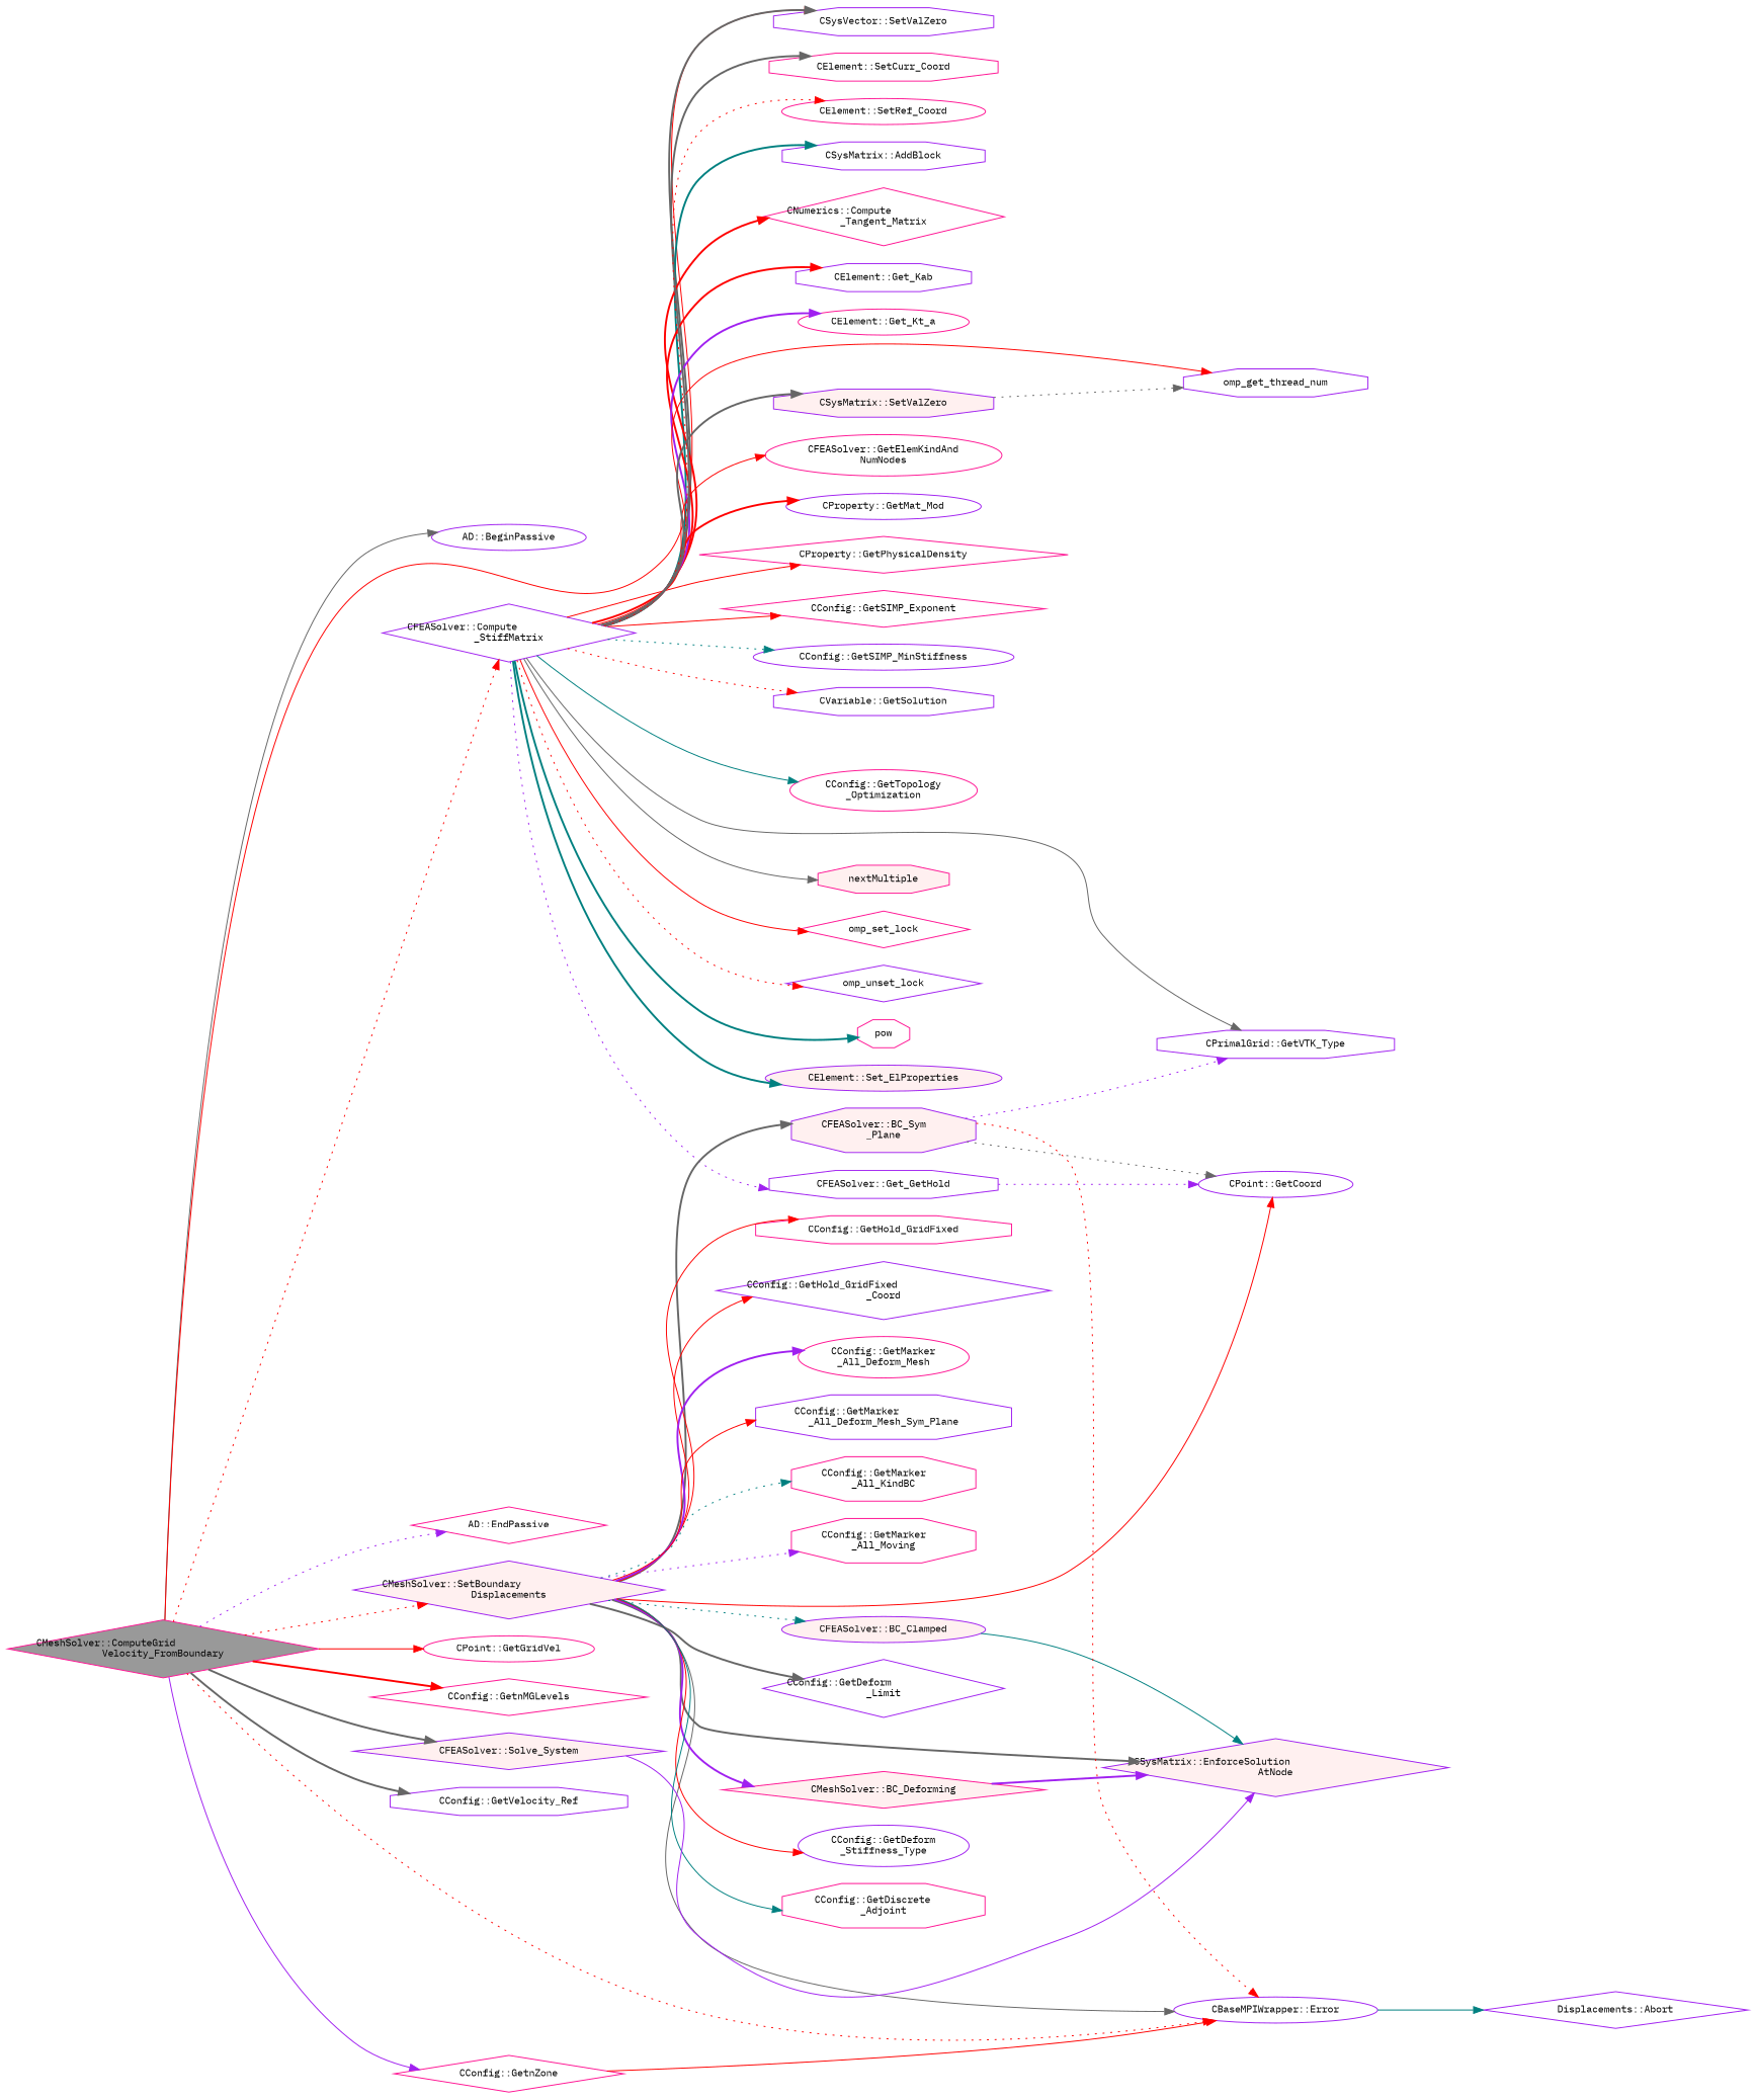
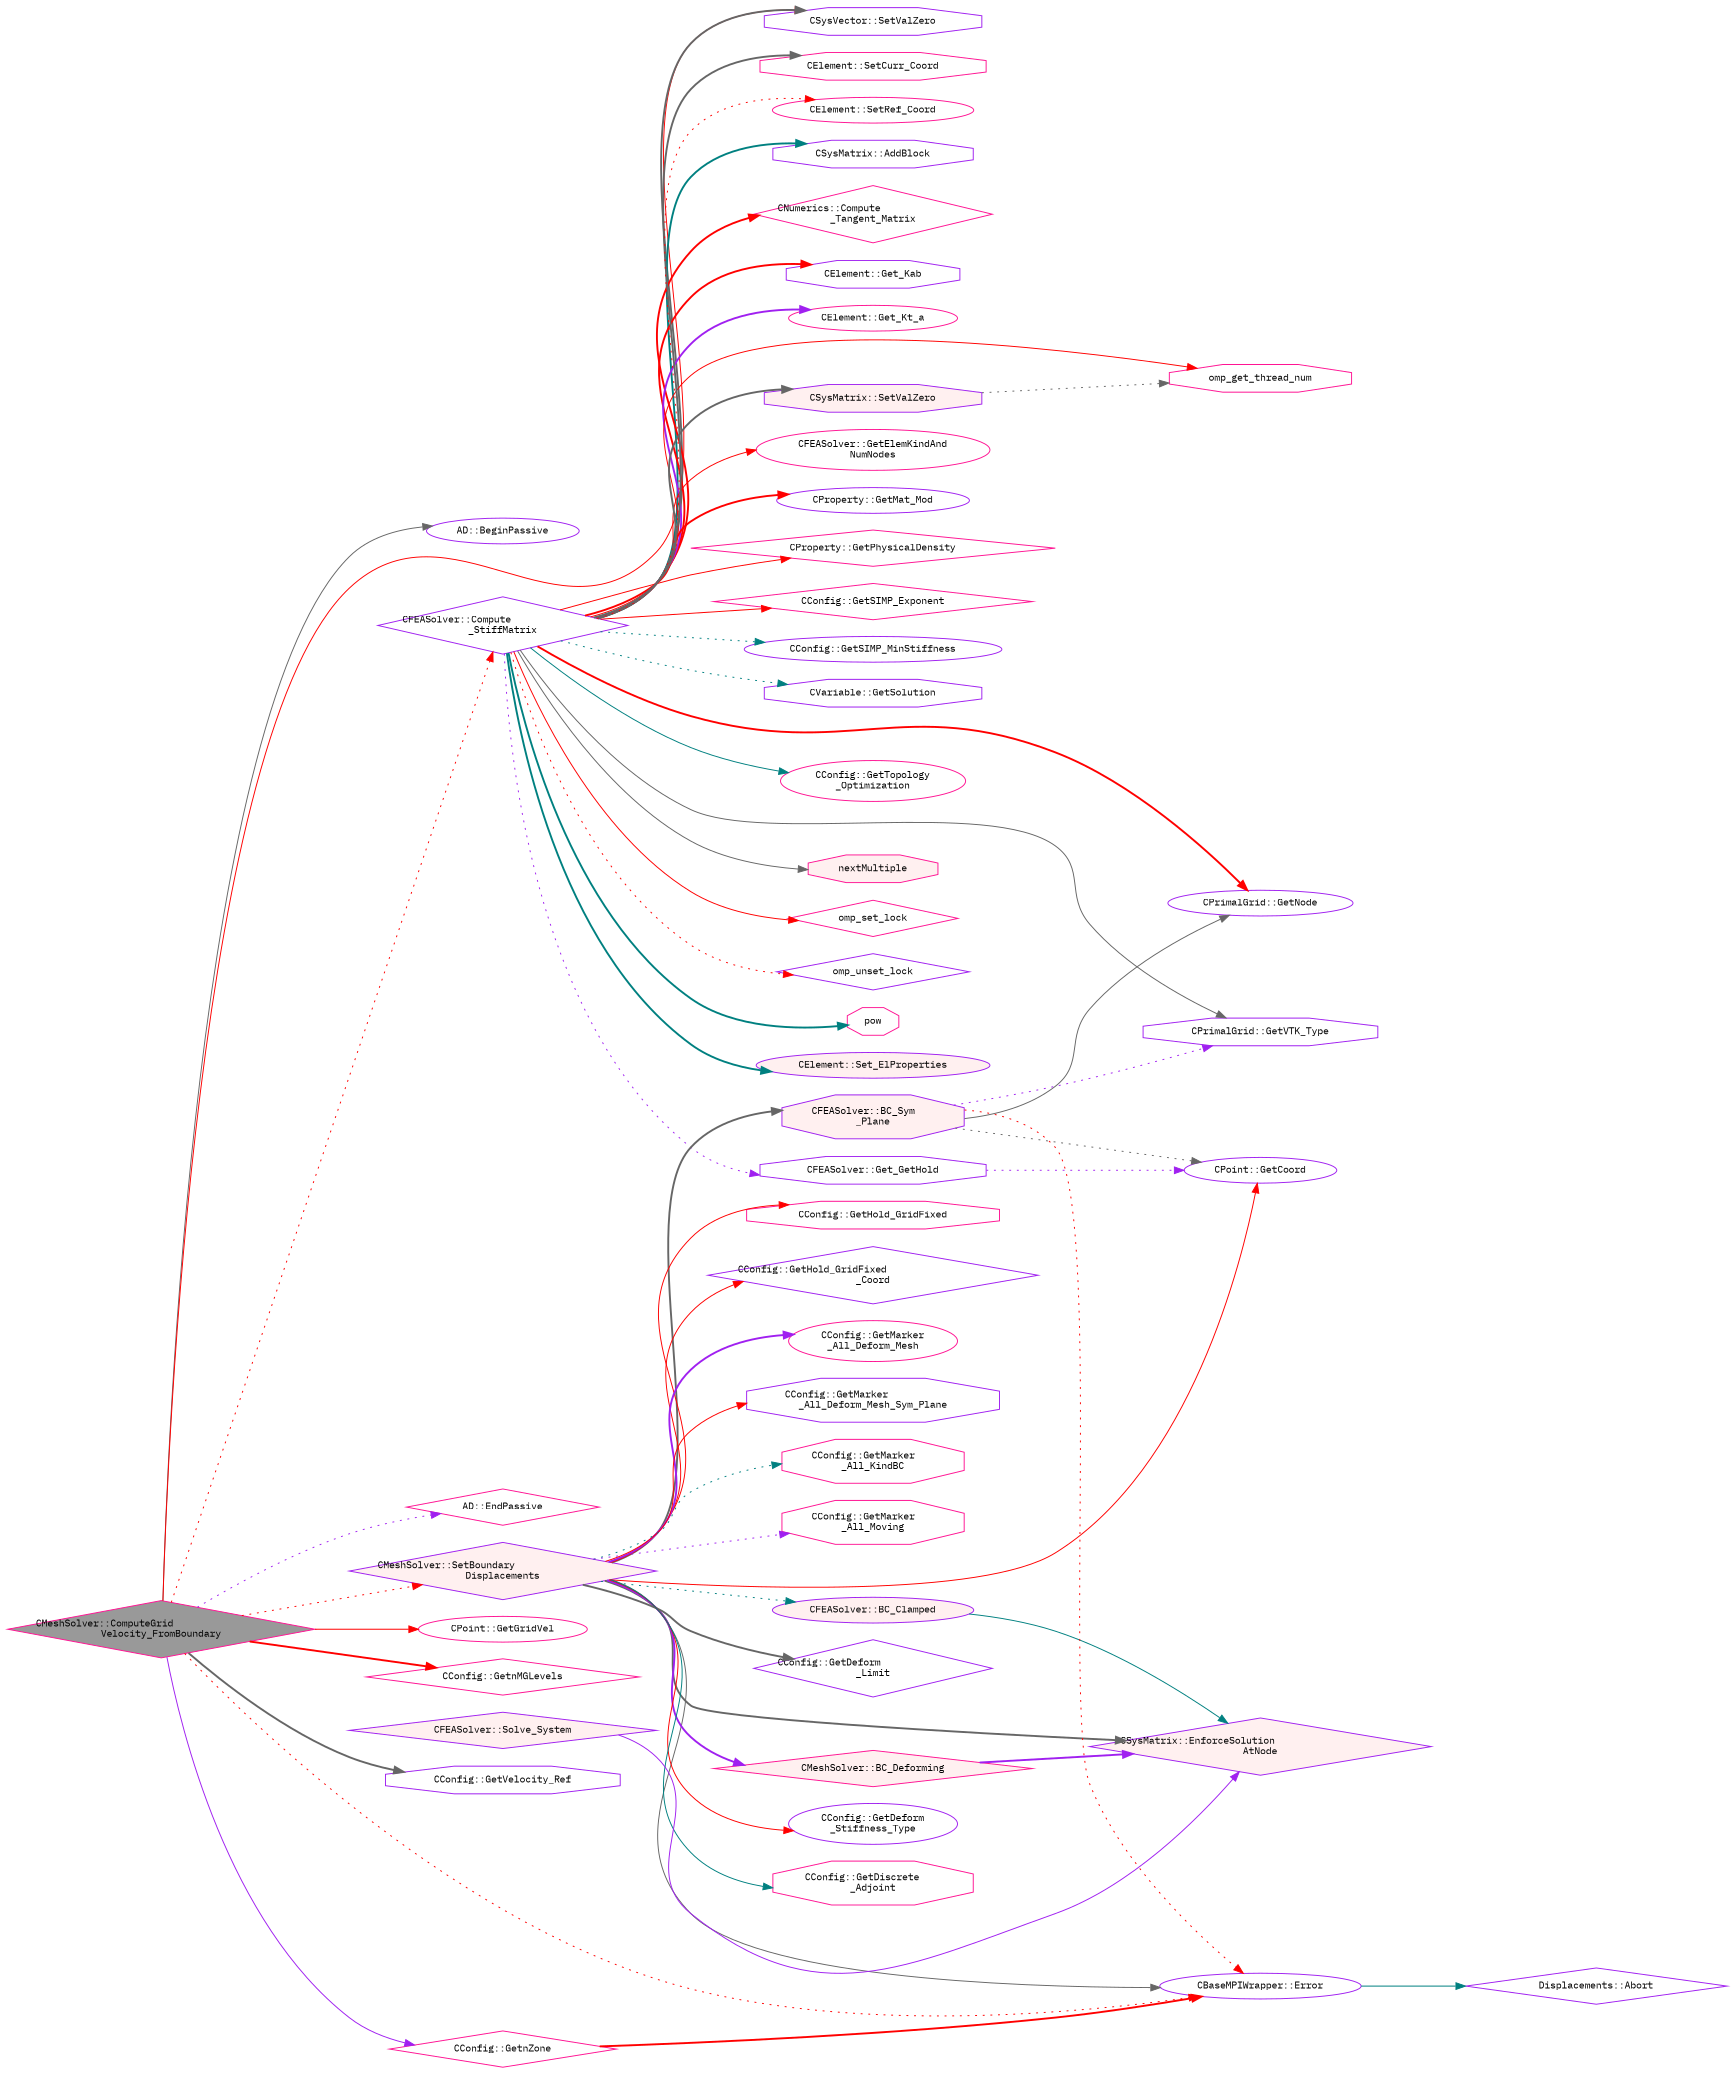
  digraph {
    fontname="IBM Plex Mono"
    rankdir=LR
    node [color=purple fillcolor=white fontname="IBM Plex Mono" fontsize=10 shape=octagon style=filled]
    edge [color=red fontname="IBM Plex Mono" fontsize=10 labelfontname=Helvetica labelfontsize=10 style=solid]
    n1 [color=deeppink fillcolor=grey60 fontcolor=black height=0.2 label="CMeshSolver::ComputeGrid\lVelocity_FromBoundary" shape=diamond width=0.4]
    n2 [height=0.2 label="AD::BeginPassive" shape=ellipse width=0.4]
    n3 [height=0.2 label="CFEASolver::Compute\l_StiffMatrix" shape=diamond width=0.4]
    n4 [height=0.2 label="CSysVector::SetValZero" width=0.4]
    n5 [color=deeppink height=0.2 label="AD::EndPassive" shape=diamond width=0.4]
    n6 [height=0.2 label="CBaseMPIWrapper::Error" shape=ellipse width=0.4]
    n7 [color=deeppink height=0.2 label="CPoint::GetGridVel" shape=ellipse width=0.4]
    n8 [color=deeppink height=0.2 label="CConfig::GetnMGLevels" shape=diamond width=0.4]
    n9 [color=deeppink height=0.2 label="CConfig::GetnZone" shape=diamond width=0.4]
    n10 [height=0.2 label="CConfig::GetVelocity_Ref" width=0.4]
    n11 [fillcolor="#FFF0F0" height=0.2 label="CMeshSolver::SetBoundary\lDisplacements" shape=diamond width=0.4]
    n12 [fillcolor="#FFF0F0" height=0.2 label="CFEASolver::Solve_System" shape=diamond width=0.4]
    n13 [height=0.2 label="CSysMatrix::AddBlock" width=0.4]
    n14 [color=deeppink height=0.2 label="CNumerics::Compute\l_Tangent_Matrix" shape=diamond width=0.4]
    n15 [height=0.2 label="CElement::Get_Kab" width=0.4]
    n16 [color=deeppink height=0.2 label="CElement::Get_Kt_a" shape=ellipse width=0.4]
    n17 [height=0.2 label="CFEASolver::Get_GetHold" width=0.4]
    n18 [color=deeppink height=0.2 label="CFEASolver::GetElemKindAnd\lNumNodes" shape=ellipse width=0.4]
    n19 [height=0.2 label="CProperty::GetMat_Mod" shape=ellipse width=0.4]
+   n20 [height=0.2 label="CPrimalGrid::GetNode" shape=ellipse width=0.4]
    n21 [color=deeppink height=0.2 label="CProperty::GetPhysicalDensity" shape=diamond width=0.4]
    n22 [color=deeppink height=0.2 label="CConfig::GetSIMP_Exponent" shape=diamond width=0.4]
    n23 [height=0.2 label="CConfig::GetSIMP_MinStiffness" shape=ellipse width=0.4]
    n24 [height=0.2 label="CVariable::GetSolution" width=0.4]
    n25 [color=deeppink height=0.2 label="CConfig::GetTopology\l_Optimization" shape=ellipse width=0.4]
    n26 [height=0.2 label="CPrimalGrid::GetVTK_Type" width=0.4]
    n27 [color=deeppink fillcolor="#FFF0F0" height=0.2 label=nextMultiple width=0.4]
-   n28 [height=0.2 label=omp_get_thread_num width=0.4]
+   n28 [color=deeppink height=0.2 label=omp_get_thread_num width=0.4]
    n29 [color=deeppink height=0.2 label=omp_set_lock shape=diamond width=0.4]
    n30 [height=0.2 label=omp_unset_lock shape=diamond width=0.4]
    n31 [color=deeppink height=0.2 label=pow width=0.4]
    n32 [fillcolor="#FFF0F0" height=0.2 label="CElement::Set_ElProperties" shape=ellipse width=0.4]
    n33 [color=deeppink height=0.2 label="CElement::SetCurr_Coord" width=0.4]
    n34 [color=deeppink height=0.2 label="CElement::SetRef_Coord" shape=ellipse width=0.4]
    n35 [fillcolor="#FFF0F0" height=0.2 label="CSysMatrix::SetValZero" width=0.4]
    n36 [height=0.2 label="Displacements::Abort" shape=diamond width=0.4]
    n37 [height=0.2 label="CPoint::GetCoord" shape=ellipse width=0.4]
    n38 [fillcolor="#FFF0F0" height=0.2 label="CFEASolver::BC_Clamped" shape=ellipse width=0.4]
    n39 [fillcolor="#FFF0F0" height=0.2 label="CSysMatrix::EnforceSolution\lAtNode" shape=diamond width=0.4]
    n40 [color=deeppink fillcolor="#FFF0F0" height=0.2 label="CMeshSolver::BC_Deforming" shape=diamond width=0.4]
    n41 [fillcolor="#FFF0F0" height=0.2 label="CFEASolver::BC_Sym\l_Plane" width=0.4]
    n42 [height=0.2 label="CConfig::GetDeform\l_Limit" shape=diamond width=0.4]
    n43 [height=0.2 label="CConfig::GetDeform\l_Stiffness_Type" shape=ellipse width=0.4]
    n44 [color=deeppink height=0.2 label="CConfig::GetDiscrete\l_Adjoint" width=0.4]
    n45 [color=deeppink height=0.2 label="CConfig::GetHold_GridFixed" width=0.4]
    n46 [height=0.2 label="CConfig::GetHold_GridFixed\l_Coord" shape=diamond width=0.4]
    n47 [color=deeppink height=0.2 label="CConfig::GetMarker\l_All_Deform_Mesh" shape=ellipse width=0.4]
    n48 [height=0.2 label="CConfig::GetMarker\l_All_Deform_Mesh_Sym_Plane" width=0.4]
    n49 [color=deeppink height=0.2 label="CConfig::GetMarker\l_All_KindBC" width=0.4]
    n50 [color=deeppink height=0.2 label="CConfig::GetMarker\l_All_Moving" width=0.4]
    n1 -> n2 [color=gray40]
    n1 -> n3 [style=dotted]
    n1 -> n4
    n1 -> n5 [color=purple style=dotted]
    n1 -> n6 [style=dotted]
    n1 -> n7
    n1 -> n8 [style=bold]
    n1 -> n9 [color=purple]
    n1 -> n10 [color=gray40 style=bold]
    n1 -> n11 [style=dotted]
-   n1 -> n12 [color=gray40 style=bold]
    n3 -> n4 [color=gray40 style=bold]
    n3 -> n13 [color=teal style=bold]
    n3 -> n14 [style=bold]
    n3 -> n15 [style=bold]
    n3 -> n16 [color=purple style=bold]
    n3 -> n17 [color=purple style=dotted]
    n3 -> n18
    n3 -> n19 [style=bold]
+   n3 -> n20 [style=bold]
    n3 -> n21
    n3 -> n22
    n3 -> n23 [color=teal style=dotted]
-   n3 -> n24 [style=dotted]
+   n3 -> n24 [color=teal style=dotted]
    n3 -> n25 [color=teal]
    n3 -> n26 [color=gray40]
    n3 -> n27 [color=gray40]
    n3 -> n28
    n3 -> n29
    n3 -> n30 [style=dotted]
    n3 -> n31 [color=teal style=bold]
    n3 -> n32 [color=teal style=bold]
    n3 -> n33 [color=gray40 style=bold]
    n3 -> n34 [style=dotted]
    n3 -> n35 [color=gray40 style=bold]
    n6 -> n36 [color=teal]
-   n9 -> n6
+   n9 -> n6 [style=bold]
    n11 -> n6 [color=gray40]
    n11 -> n37
    n11 -> n38 [color=teal style=dotted]
    n11 -> n39 [color=gray40 style=bold]
    n11 -> n40 [color=purple style=bold]
    n11 -> n41 [color=gray40 style=bold]
    n11 -> n42 [color=gray40 style=bold]
    n11 -> n43
    n11 -> n44 [color=teal]
    n11 -> n45
    n11 -> n46
    n11 -> n47 [color=purple style=bold]
    n11 -> n48
    n11 -> n49 [color=teal style=dotted]
    n11 -> n50 [color=purple style=dotted]
    n12 -> n39 [color=purple]
    n17 -> n37 [color=purple style=dotted]
    n35 -> n28 [color=gray40 style=dotted]
    n38 -> n39 [color=teal]
    n40 -> n39 [color=purple style=bold]
    n41 -> n6 [style=dotted]
+   n41 -> n20 [color=gray40]
    n41 -> n26 [color=purple style=dotted]
    n41 -> n37 [color=gray40 style=dotted]
  }
